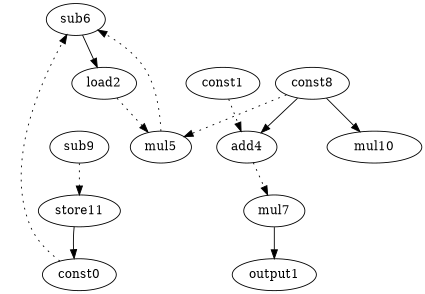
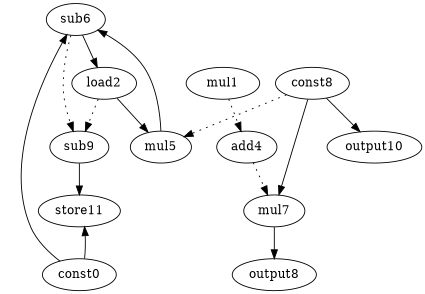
  digraph {
    node [opcode=const]
    edge [operand=0 style=solid]
    sub6 [opcode=sub]
    const0
    store11 [opcode=store]
    load2 [opcode=load]
    mul5 [opcode=mul]
    sub9 [opcode=sub]
    add4 [opcode=add]
-   const1
+   const1 [label=mul1]
    mul7 [opcode=mul]
-   output8 [opcode=output label=output1]
+   output8 [opcode=output]
    n11 [label=const8]
-   output10 [opcode=output label=mul10]
+   output10 [opcode=output]
    sub6 -> load2
-   const0 -> sub6 [style=dotted]
-   store11 -> const0
-   load2 -> mul5 [style=dotted]
-   mul5 -> sub6 [operand=1 style=dotted]
-   sub9 -> store11 [operand=1 style=dotted]
+   sub6 -> sub9 [operand=1 style=dotted]
+   const0 -> sub6
+   const0 -> store11
+   load2 -> mul5
+   load2 -> sub9 [style=dotted]
+   mul5 -> sub6 [operand=1]
+   sub9 -> store11 [operand=1]
    add4 -> mul7 [operand=1 style=dotted]
    const1 -> add4 [style=dotted]
    mul7 -> output8
    n11 -> mul5 [operand=1 style=dotted]
-   n11 -> add4 [operand=1]
+   n11 -> mul7 [operand=1]
    n11 -> output10
  }
